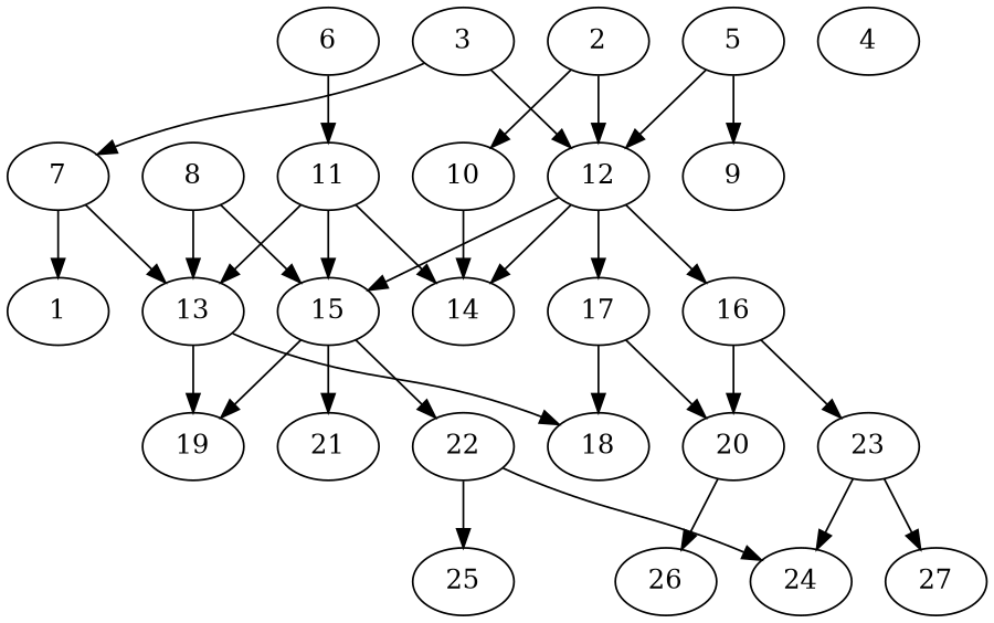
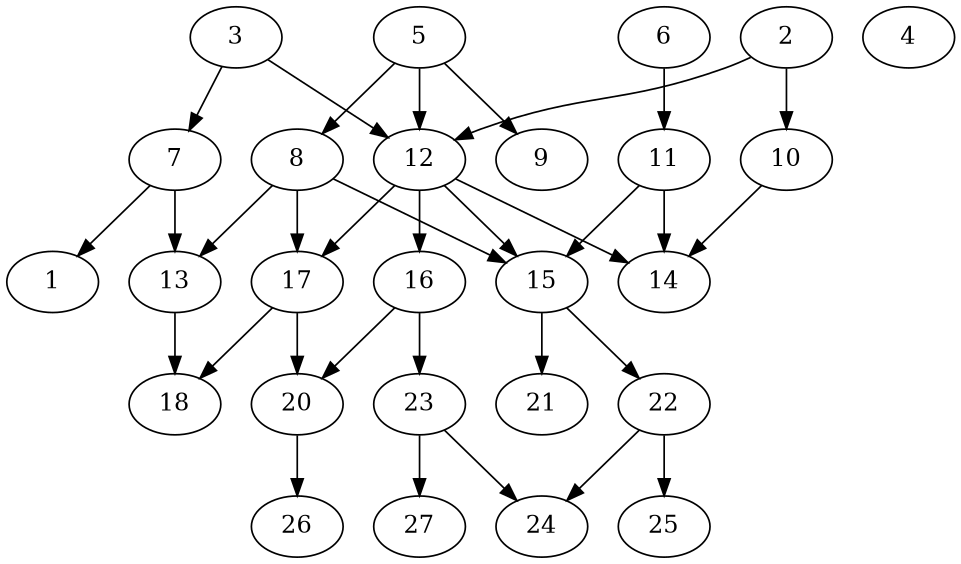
  digraph {
    node [alpha=0.01]
    1 [expect_size=96009172402427168]
    7 [alpha=0.05 expect_size=539936894192774545408]
    13 [alpha=0.14 expect_size=386090299181487616]
    18 [alpha=0.04 expect_size=7482915503394556]
-   19 [alpha=0.17 expect_size=454234148903021]
    2 [alpha=0.12 expect_size=24413788403100704]
    10 [alpha=0.11 expect_size=2252223152050220826624]
    12 [alpha=0.13 expect_size=42263434634325040]
    14 [alpha=0.03 expect_size=576967555710067933184]
    17 [expect_size=1657789714076600]
    15 [alpha=0.02 expect_size=13735401662951832]
    16 [alpha=0.11 expect_size=430166409422007435264]
    20 [alpha=0.07 expect_size=2256834639359301910528]
    21 [expect_size=370748391879216201728]
    22 [alpha=0.04 expect_size=307618602813525248]
    23 [alpha=0.04 expect_size=21997194989904692]
    3 [alpha=0.03 expect_size=562390467582353211392]
    4 [alpha=0.20 expect_size=54782066093094248]
    5 [alpha=0.19 expect_size=1306864167022384644096]
    8 [alpha=0.07 expect_size=3533862018601754]
    9 [alpha=0.20 expect_size=8870675839583256576]
    6 [alpha=0.17 expect_size=88783057770781360]
    11 [alpha=0.08 expect_size=21949210343520324]
    24 [alpha=0.18 expect_size=2142404552599448832]
    25 [alpha=0.05 expect_size=492270025015706304]
    26 [alpha=0.07 expect_size=180462330850180071424]
    27 [alpha=0.15 expect_size=6555931090211122]
    7 -> 1
    7 -> 13
    13 -> 18
-   13 -> 19
    2 -> 10
    2 -> 12
    10 -> 14
    12 -> 14
    12 -> 17
    12 -> 15
    12 -> 16
    17 -> 18
    17 -> 20
-   15 -> 19
    15 -> 21
    15 -> 22
    16 -> 20
    16 -> 23
    20 -> 26
    22 -> 24
    22 -> 25
    23 -> 24
    23 -> 27
    3 -> 7
    3 -> 12
    5 -> 12
+   5 -> 8
    5 -> 9
    8 -> 13
+   8 -> 17
    8 -> 15
    6 -> 11
-   11 -> 13
    11 -> 14
    11 -> 15
  }
